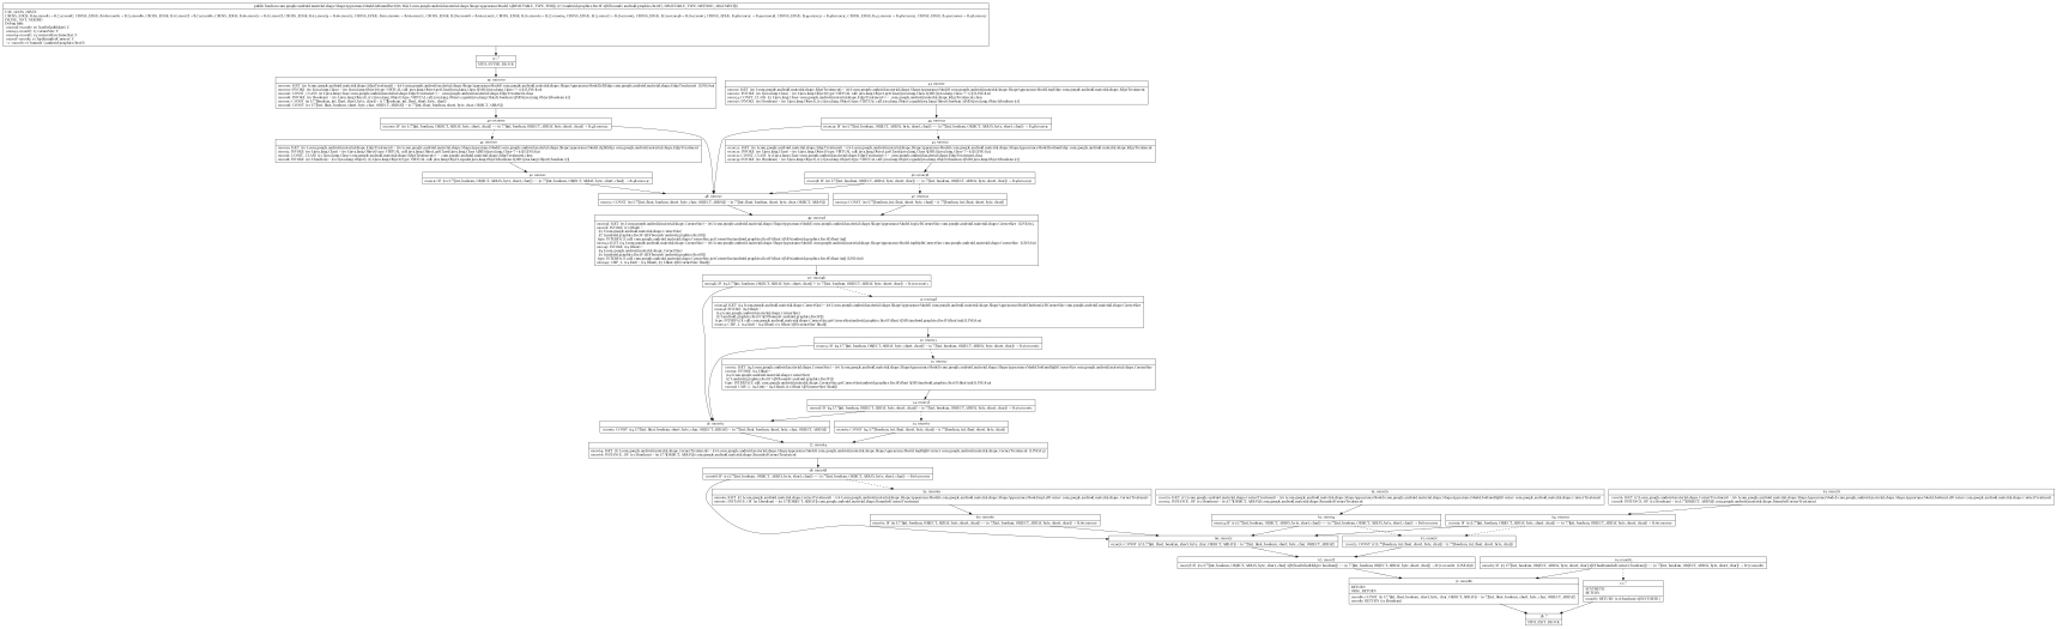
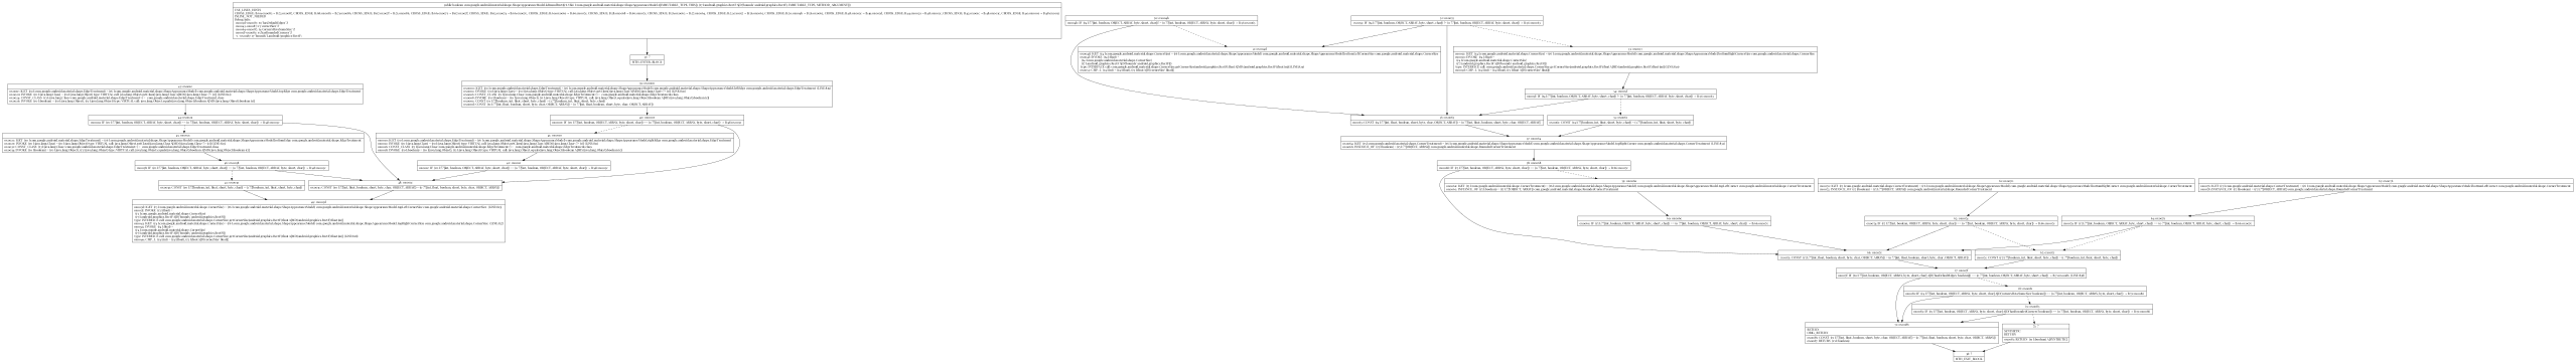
  digraph {
    fontname="Playfair Display"
    node [fontname="Playfair Display" shape=record]
    edge [fontname="Playfair Display"]
    n1 [label="{37\:\ ?|MTH_ENTER_BLOCK\l}"]
    n2 [label="{39\:\ 0x0000|0x0000: IGET  (r0 I:com.google.android.material.shape.EdgeTreatment) = (r6 I:com.google.android.material.shape.ShapeAppearanceModel) com.google.android.material.shape.ShapeAppearanceModel.leftEdge com.google.android.material.shape.EdgeTreatment  (LINE:819)\l0x0002: INVOKE  (r0 I:java.lang.Class) = (r0 I:java.lang.Object) type: VIRTUAL call: java.lang.Object.getClass():java.lang.Class A[MD:():java.lang.Class\<?\> (c)] (LINE:820)\l0x0006: CONST_CLASS  (r1 I:java.lang.Class\<com.google.android.material.shape.EdgeTreatment\>) =  com.google.android.material.shape.EdgeTreatment.class \l0x0008: INVOKE  (r0 I:boolean) = (r0 I:java.lang.Object), (r1 I:java.lang.Object) type: VIRTUAL call: java.lang.Object.equals(java.lang.Object):boolean A[MD:(java.lang.Object):boolean (c)]\l0x000c: CONST  (r1 I:??[boolean, int, float, short, byte, char]) = (1 ??[boolean, int, float, short, byte, char]) \l0x000d: CONST  (r2 I:??[int, float, boolean, short, byte, char, OBJECT, ARRAY]) = (0 ??[int, float, boolean, short, byte, char, OBJECT, ARRAY]) \l}"]
    n3 [label="{40\:\ 0x000e|0x000e: IF  (r0 I:??[int, boolean, OBJECT, ARRAY, byte, short, char]) == (0 ??[int, boolean, OBJECT, ARRAY, byte, short, char])  \-\> B:48:0x003c \l}"]
    n4 [label="{41\:\ 0x0010|0x0010: IGET  (r0 I:com.google.android.material.shape.EdgeTreatment) = (r6 I:com.google.android.material.shape.ShapeAppearanceModel) com.google.android.material.shape.ShapeAppearanceModel.rightEdge com.google.android.material.shape.EdgeTreatment \l0x0012: INVOKE  (r0 I:java.lang.Class) = (r0 I:java.lang.Object) type: VIRTUAL call: java.lang.Object.getClass():java.lang.Class A[MD:():java.lang.Class\<?\> (c)] (LINE:821)\l0x0016: CONST_CLASS  (r3 I:java.lang.Class\<com.google.android.material.shape.EdgeTreatment\>) =  com.google.android.material.shape.EdgeTreatment.class \l0x0018: INVOKE  (r0 I:boolean) = (r0 I:java.lang.Object), (r3 I:java.lang.Object) type: VIRTUAL call: java.lang.Object.equals(java.lang.Object):boolean A[MD:(java.lang.Object):boolean (c)]\l}"]
    n5 [label="{48\:\ 0x003c|0x003c: CONST  (r0 I:??[int, float, boolean, short, byte, char, OBJECT, ARRAY]) = (0 ??[int, float, boolean, short, byte, char, OBJECT, ARRAY]) \l}"]
    n6 [label="{42\:\ 0x001c|0x001c: IF  (r0 I:??[int, boolean, OBJECT, ARRAY, byte, short, char]) == (0 ??[int, boolean, OBJECT, ARRAY, byte, short, char])  \-\> B:48:0x003c \l}"]
-   n7 [label="{49\:\ 0x003d|0x003d: IGET  (r3 I:com.google.android.material.shape.CornerSize) = (r6 I:com.google.android.material.shape.ShapeAppearanceModel) com.google.android.material.shape.ShapeAppearanceModel.topLeftCornerSize com.google.android.material.shape.CornerSize  (LINE:825)\l0x003f: INVOKE  (r3 I:float) = \l  (r3 I:com.google.android.material.shape.CornerSize)\l  (r7 I:android.graphics.RectF A[D('bounds' android.graphics.RectF)])\l type: INTERFACE call: com.google.android.material.shape.CornerSize.getCornerSize(android.graphics.RectF):float A[MD:(android.graphics.RectF):float (m)]\l0x0043: IGET  (r4 I:com.google.android.material.shape.CornerSize) = (r6 I:com.google.android.material.shape.ShapeAppearanceModel) com.google.android.material.shape.ShapeAppearanceModel.topRightCornerSize com.google.android.material.shape.CornerSize  (LINE:827)\l0x0245: INVOKE  (r4 I:float) = \l  (r4 I:com.google.android.material.shape.CornerSize)\l  (r7 I:android.graphics.RectF A[D('bounds' android.graphics.RectF)])\l type: INTERFACE call: com.google.android.material.shape.CornerSize.getCornerSize(android.graphics.RectF):float A[MD:(android.graphics.RectF):float (m)] (LINE:828)\l0x0049: CMP_L  (r4 I:int) = (r4 I:float), (r3 I:float A[D('cornerSize' float)]) \l}"]
+   n7 [label="{49\:\ 0x003d|0x003d: IGET  (r3 I:com.google.android.material.shape.CornerSize) = (r6 I:com.google.android.material.shape.ShapeAppearanceModel) com.google.android.material.shape.ShapeAppearanceModel.topLeftCornerSize com.google.android.material.shape.CornerSize  (LINE:825)\l0x003f: INVOKE  (r3 I:float) = \l  (r3 I:com.google.android.material.shape.CornerSize)\l  (r7 I:android.graphics.RectF A[D('bounds' android.graphics.RectF)])\l type: INTERFACE call: com.google.android.material.shape.CornerSize.getCornerSize(android.graphics.RectF):float A[MD:(android.graphics.RectF):float (m)]\l0x0043: IGET  (r4 I:com.google.android.material.shape.CornerSize) = (r6 I:com.google.android.material.shape.ShapeAppearanceModel) com.google.android.material.shape.ShapeAppearanceModel.topRightCornerSize com.google.android.material.shape.CornerSize  (LINE:827)\l0x0045: INVOKE  (r4 I:float) = \l  (r4 I:com.google.android.material.shape.CornerSize)\l  (r7 I:android.graphics.RectF A[D('bounds' android.graphics.RectF)])\l type: INTERFACE call: com.google.android.material.shape.CornerSize.getCornerSize(android.graphics.RectF):float A[MD:(android.graphics.RectF):float (m)] (LINE:828)\l0x0049: CMP_L  (r4 I:int) = (r4 I:float), (r3 I:float A[D('cornerSize' float)]) \l}"]
    n8 [label="{43\:\ 0x001e|0x001e: IGET  (r0 I:com.google.android.material.shape.EdgeTreatment) = (r6 I:com.google.android.material.shape.ShapeAppearanceModel) com.google.android.material.shape.ShapeAppearanceModel.topEdge com.google.android.material.shape.EdgeTreatment \l0x0020: INVOKE  (r0 I:java.lang.Class) = (r0 I:java.lang.Object) type: VIRTUAL call: java.lang.Object.getClass():java.lang.Class A[MD:():java.lang.Class\<?\> (c)] (LINE:822)\l0x0024: CONST_CLASS  (r3 I:java.lang.Class\<com.google.android.material.shape.EdgeTreatment\>) =  com.google.android.material.shape.EdgeTreatment.class \l0x0026: INVOKE  (r0 I:boolean) = (r0 I:java.lang.Object), (r3 I:java.lang.Object) type: VIRTUAL call: java.lang.Object.equals(java.lang.Object):boolean A[MD:(java.lang.Object):boolean (c)]\l}"]
    n9 [label="{44\:\ 0x002a|0x002a: IF  (r0 I:??[int, boolean, OBJECT, ARRAY, byte, short, char]) == (0 ??[int, boolean, OBJECT, ARRAY, byte, short, char])  \-\> B:48:0x003c \l}"]
    n10 [label="{45\:\ 0x002c|0x002c: IGET  (r0 I:com.google.android.material.shape.EdgeTreatment) = (r6 I:com.google.android.material.shape.ShapeAppearanceModel) com.google.android.material.shape.ShapeAppearanceModel.bottomEdge com.google.android.material.shape.EdgeTreatment \l0x002e: INVOKE  (r0 I:java.lang.Class) = (r0 I:java.lang.Object) type: VIRTUAL call: java.lang.Object.getClass():java.lang.Class A[MD:():java.lang.Class\<?\> (c)] (LINE:823)\l0x0032: CONST_CLASS  (r3 I:java.lang.Class\<com.google.android.material.shape.EdgeTreatment\>) =  com.google.android.material.shape.EdgeTreatment.class \l0x0034: INVOKE  (r0 I:boolean) = (r0 I:java.lang.Object), (r3 I:java.lang.Object) type: VIRTUAL call: java.lang.Object.equals(java.lang.Object):boolean A[MD:(java.lang.Object):boolean (c)]\l}"]
    n11 [label="{46\:\ 0x0038|0x0038: IF  (r0 I:??[int, boolean, OBJECT, ARRAY, byte, short, char]) == (0 ??[int, boolean, OBJECT, ARRAY, byte, short, char])  \-\> B:48:0x003c \l}"]
    n12 [label="{47\:\ 0x003a|0x003a: CONST  (r0 I:??[boolean, int, float, short, byte, char]) = (1 ??[boolean, int, float, short, byte, char]) \l}"]
    n13 [label="{50\:\ 0x004b|0x004b: IF  (r4 I:??[int, boolean, OBJECT, ARRAY, byte, short, char]) != (0 ??[int, boolean, OBJECT, ARRAY, byte, short, char])  \-\> B:56:0x0063 \l}"]
    n14 [label="{51\:\ 0x004d|0x004d: IGET  (r4 I:com.google.android.material.shape.CornerSize) = (r6 I:com.google.android.material.shape.ShapeAppearanceModel) com.google.android.material.shape.ShapeAppearanceModel.bottomLeftCornerSize com.google.android.material.shape.CornerSize \l0x004f: INVOKE  (r4 I:float) = \l  (r4 I:com.google.android.material.shape.CornerSize)\l  (r7 I:android.graphics.RectF A[D('bounds' android.graphics.RectF)])\l type: INTERFACE call: com.google.android.material.shape.CornerSize.getCornerSize(android.graphics.RectF):float A[MD:(android.graphics.RectF):float (m)] (LINE:829)\l0x0053: CMP_L  (r4 I:int) = (r4 I:float), (r3 I:float A[D('cornerSize' float)]) \l}"]
    n15 [label="{56\:\ 0x0063|0x0063: CONST  (r4 I:??[int, float, boolean, short, byte, char, OBJECT, ARRAY]) = (0 ??[int, float, boolean, short, byte, char, OBJECT, ARRAY]) \l}"]
    n16 [label="{52\:\ 0x0055|0x0055: IF  (r4 I:??[int, boolean, OBJECT, ARRAY, byte, short, char]) != (0 ??[int, boolean, OBJECT, ARRAY, byte, short, char])  \-\> B:56:0x0063 \l}"]
    n17 [label="{57\:\ 0x0064|0x0064: IGET  (r5 I:com.google.android.material.shape.CornerTreatment) = (r6 I:com.google.android.material.shape.ShapeAppearanceModel) com.google.android.material.shape.ShapeAppearanceModel.topRightCorner com.google.android.material.shape.CornerTreatment  (LINE:832)\l0x0066: INSTANCE_OF  (r5 I:boolean) = (r5 I:??[OBJECT, ARRAY]) com.google.android.material.shape.RoundedCornerTreatment \l}"]
    n18 [label="{53\:\ 0x0057|0x0057: IGET  (r4 I:com.google.android.material.shape.CornerSize) = (r6 I:com.google.android.material.shape.ShapeAppearanceModel) com.google.android.material.shape.ShapeAppearanceModel.bottomRightCornerSize com.google.android.material.shape.CornerSize \l0x0059: INVOKE  (r4 I:float) = \l  (r4 I:com.google.android.material.shape.CornerSize)\l  (r7 I:android.graphics.RectF A[D('bounds' android.graphics.RectF)])\l type: INTERFACE call: com.google.android.material.shape.CornerSize.getCornerSize(android.graphics.RectF):float A[MD:(android.graphics.RectF):float (m)] (LINE:830)\l0x005d: CMP_L  (r4 I:int) = (r4 I:float), (r3 I:float A[D('cornerSize' float)]) \l}"]
    n19 [label="{54\:\ 0x005f|0x005f: IF  (r4 I:??[int, boolean, OBJECT, ARRAY, byte, short, char]) != (0 ??[int, boolean, OBJECT, ARRAY, byte, short, char])  \-\> B:56:0x0063 \l}"]
    n20 [label="{55\:\ 0x0061|0x0061: CONST  (r4 I:??[boolean, int, float, short, byte, char]) = (1 ??[boolean, int, float, short, byte, char]) \l}"]
    n21 [label="{58\:\ 0x0068|0x0068: IF  (r5 I:??[int, boolean, OBJECT, ARRAY, byte, short, char]) == (0 ??[int, boolean, OBJECT, ARRAY, byte, short, char])  \-\> B:66:0x007e \l}"]
    n22 [label="{59\:\ 0x006a|0x006a: IGET  (r5 I:com.google.android.material.shape.CornerTreatment) = (r6 I:com.google.android.material.shape.ShapeAppearanceModel) com.google.android.material.shape.ShapeAppearanceModel.topLeftCorner com.google.android.material.shape.CornerTreatment \l0x006c: INSTANCE_OF  (r5 I:boolean) = (r5 I:??[OBJECT, ARRAY]) com.google.android.material.shape.RoundedCornerTreatment \l}"]
    n23 [label="{66\:\ 0x007e|0x007e: CONST  (r5 I:??[int, float, boolean, short, byte, char, OBJECT, ARRAY]) = (0 ??[int, float, boolean, short, byte, char, OBJECT, ARRAY]) \l}"]
    n24 [label="{60\:\ 0x006e|0x006e: IF  (r5 I:??[int, boolean, OBJECT, ARRAY, byte, short, char]) == (0 ??[int, boolean, OBJECT, ARRAY, byte, short, char])  \-\> B:66:0x007e \l}"]
    n25 [label="{67\:\ 0x007f|0x007f: IF  (r0 I:??[int, boolean, OBJECT, ARRAY, byte, short, char] A[D('hasDefaultEdges' boolean)]) == (0 ??[int, boolean, OBJECT, ARRAY, byte, short, char])  \-\> B:71:0x0086  (LINE:838)\l}"]
    n26 [label="{61\:\ 0x0070|0x0070: IGET  (r5 I:com.google.android.material.shape.CornerTreatment) = (r6 I:com.google.android.material.shape.ShapeAppearanceModel) com.google.android.material.shape.ShapeAppearanceModel.bottomRightCorner com.google.android.material.shape.CornerTreatment \l0x0072: INSTANCE_OF  (r5 I:boolean) = (r5 I:??[OBJECT, ARRAY]) com.google.android.material.shape.RoundedCornerTreatment \l}"]
    n27 [label="{62\:\ 0x0074|0x0074: IF  (r5 I:??[int, boolean, OBJECT, ARRAY, byte, short, char]) == (0 ??[int, boolean, OBJECT, ARRAY, byte, short, char])  \-\> B:66:0x007e \l}"]
    n28 [label="{65\:\ 0x007c|0x007c: CONST  (r5 I:??[boolean, int, float, short, byte, char]) = (1 ??[boolean, int, float, short, byte, char]) \l}"]
    n29 [label="{63\:\ 0x0076|0x0076: IGET  (r5 I:com.google.android.material.shape.CornerTreatment) = (r6 I:com.google.android.material.shape.ShapeAppearanceModel) com.google.android.material.shape.ShapeAppearanceModel.bottomLeftCorner com.google.android.material.shape.CornerTreatment \l0x0078: INSTANCE_OF  (r5 I:boolean) = (r5 I:??[OBJECT, ARRAY]) com.google.android.material.shape.RoundedCornerTreatment \l}"]
    n30 [label="{64\:\ 0x007a|0x007a: IF  (r5 I:??[int, boolean, OBJECT, ARRAY, byte, short, char]) == (0 ??[int, boolean, OBJECT, ARRAY, byte, short, char])  \-\> B:66:0x007e \l}"]
+   n31 [label="{68\:\ 0x0081|0x0081: IF  (r4 I:??[int, boolean, OBJECT, ARRAY, byte, short, char] A[D('cornersHaveSameSize' boolean)]) == (0 ??[int, boolean, OBJECT, ARRAY, byte, short, char])  \-\> B:71:0x0086 \l}"]
    n32 [label="{71\:\ 0x0086|RETURN\lORIG_RETURN\l|0x0086: CONST  (r1 I:??[int, float, boolean, short, byte, char, OBJECT, ARRAY]) = (0 ??[int, float, boolean, short, byte, char, OBJECT, ARRAY]) \l0x0087: RETURN  (r1 I:boolean) \l}"]
    n33 [label="{69\:\ 0x0083|0x0083: IF  (r5 I:??[int, boolean, OBJECT, ARRAY, byte, short, char] A[D('hasRoundedCorners' boolean)]) == (0 ??[int, boolean, OBJECT, ARRAY, byte, short, char])  \-\> B:71:0x0086 \l}"]
    n34 [label="{38\:\ ?|MTH_EXIT_BLOCK\l}"]
    n35 [label="{73\:\ ?|SYNTHETIC\lRETURN\l|0x0087: RETURN  (r1 I:boolean) A[SYNTHETIC]\l}"]
    n36 [label="{public boolean com.google.android.material.shape.ShapeAppearanceModel.isRoundRect((r6 'this' I:com.google.android.material.shape.ShapeAppearanceModel A[IMMUTABLE_TYPE, THIS]), (r7 I:android.graphics.RectF A[D('bounds' android.graphics.RectF), IMMUTABLE_TYPE, METHOD_ARGUMENT]))  | USE_LINES_HINTS\lCROSS_EDGE: B:69:0x0083 \-\> B:72:0x0087, CROSS_EDGE: B:68:0x0081 \-\> B:71:0x0086, CROSS_EDGE: B:67:0x007f \-\> B:71:0x0086, CROSS_EDGE: B:66:0x007e \-\> B:67:0x007f, CROSS_EDGE: B:62:0x0074 \-\> B:66:0x007e, CROSS_EDGE: B:60:0x006e \-\> B:66:0x007e, CROSS_EDGE: B:58:0x0068 \-\> B:66:0x007e, CROSS_EDGE: B:56:0x0063 \-\> B:57:0x0064, CROSS_EDGE: B:52:0x0055 \-\> B:56:0x0063, CROSS_EDGE: B:50:0x004b \-\> B:56:0x0063, CROSS_EDGE: B:48:0x003c \-\> B:49:0x003d, CROSS_EDGE: B:44:0x002a \-\> B:48:0x003c, CROSS_EDGE: B:42:0x001c \-\> B:48:0x003c, CROSS_EDGE: B:40:0x000e \-\> B:48:0x003c\lINLINE_NOT_NEEDED\lDebug Info:\l  0x003d\-0x0087: r0 'hasDefaultEdges' Z\l  0x0043\-0x0087: r3 'cornerSize' F\l  0x0064\-0x0087: r4 'cornersHaveSameSize' Z\l  0x007f\-0x0087: r5 'hasRoundedCorners' Z\l  \-1 \-0x0087: r7 'bounds' Landroid\/graphics\/RectF;\l}"]
    n1 -> n2
    n2 -> n3
    n3 -> n4 [style=dashed]
    n3 -> n5
    n4 -> n6
    n5 -> n7
    n6 -> n5
-   n7 -> n13
    n8 -> n9
    n9 -> n5
    n9 -> n10 [style=dashed]
    n10 -> n11
    n11 -> n5
    n11 -> n12 [style=dashed]
    n12 -> n7
    n13 -> n14 [style=dashed]
    n13 -> n15
-   n14 -> n16
+   n16 -> n14
    n15 -> n17
    n16 -> n15
    n16 -> n18 [style=dashed]
    n17 -> n21
    n18 -> n19
    n19 -> n15
    n19 -> n20 [style=dashed]
    n20 -> n17
    n21 -> n22 [style=dashed]
    n21 -> n23
    n22 -> n24
    n23 -> n25
    n24 -> n23
+   n25 -> n31 [style=dashed]
    n25 -> n32
    n26 -> n27
    n27 -> n23
    n27 -> n28 [style=dashed]
    n28 -> n25
    n29 -> n30
    n30 -> n23
    n30 -> n28 [style=dashed]
+   n31 -> n32
+   n31 -> n33 [style=dashed]
    n32 -> n34
    n33 -> n32
    n33 -> n35 [style=dashed]
    n35 -> n34
    n36 -> n1
  }
